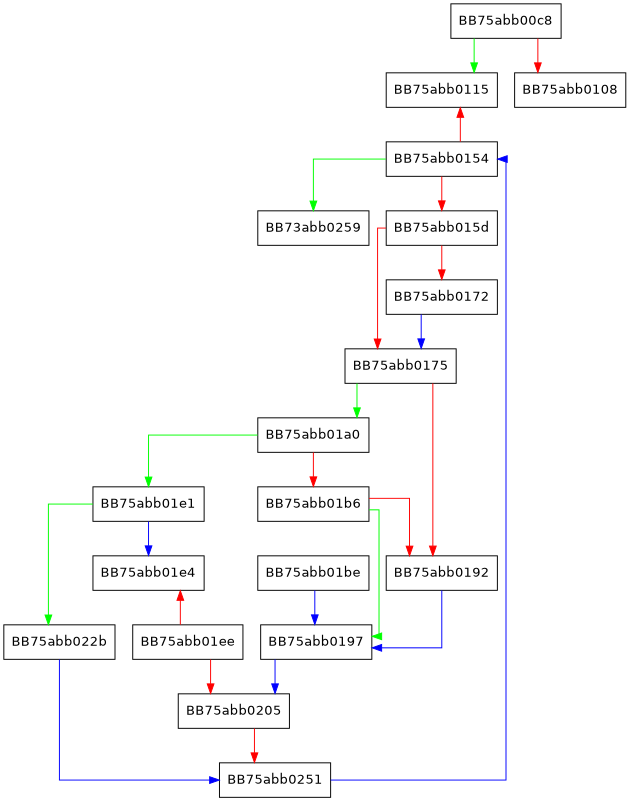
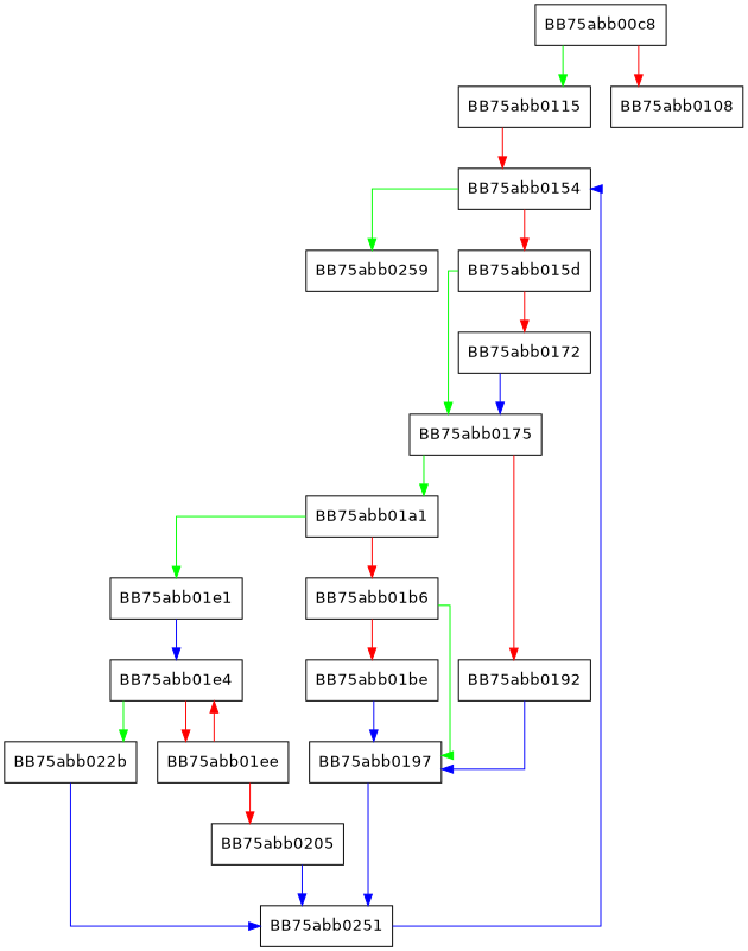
  digraph {
    fontname="DejaVu Sans"
    splines=ortho
    node [fontname="DejaVu Sans" shape=box]
    edge [color=red fontname="DejaVu Sans"]
    BB75abb00c8
    BB75abb0115
    BB75abb0108
    BB75abb0154
-   BB75abb0259 [label=BB73abb0259]
+   BB75abb0259
    BB75abb015d
    BB75abb0175
    BB75abb0172
-   BB75abb01a1 [label=BB75abb01a0]
+   BB75abb01a1
    BB75abb0192
    BB75abb01e1
    BB75abb01b6
    BB75abb0197
    BB75abb01e4
    BB75abb01be
    BB75abb0251
    BB75abb022b
    BB75abb01ee
    BB75abb0205
    BB75abb00c8 -> BB75abb0115 [color=green]
    BB75abb00c8 -> BB75abb0108
-   BB75abb0154 -> BB75abb0115
+   BB75abb0115 -> BB75abb0154
    BB75abb0154 -> BB75abb0259 [color=green]
    BB75abb0154 -> BB75abb015d
-   BB75abb015d -> BB75abb0175
+   BB75abb015d -> BB75abb0175 [color=green]
    BB75abb015d -> BB75abb0172
    BB75abb0175 -> BB75abb01a1 [color=green]
    BB75abb0175 -> BB75abb0192
    BB75abb0172 -> BB75abb0175 [color=blue]
    BB75abb01a1 -> BB75abb01e1 [color=green]
    BB75abb01a1 -> BB75abb01b6
    BB75abb0192 -> BB75abb0197 [color=blue]
    BB75abb01e1 -> BB75abb01e4 [color=blue]
    BB75abb01b6 -> BB75abb0197 [color=green]
-   BB75abb01b6 -> BB75abb0192
-   BB75abb0197 -> BB75abb0205 [color=blue]
-   BB75abb01e1 -> BB75abb022b [color=green]
+   BB75abb01b6 -> BB75abb01be
+   BB75abb0197 -> BB75abb0251 [color=blue]
+   BB75abb01e4 -> BB75abb022b [color=green]
+   BB75abb01e4 -> BB75abb01ee
    BB75abb01be -> BB75abb0197 [color=blue]
    BB75abb0251 -> BB75abb0154 [color=blue]
    BB75abb022b -> BB75abb0251 [color=blue]
    BB75abb01ee -> BB75abb01e4
    BB75abb01ee -> BB75abb0205
-   BB75abb0205 -> BB75abb0251
+   BB75abb0205 -> BB75abb0251 [color=blue]
  }
